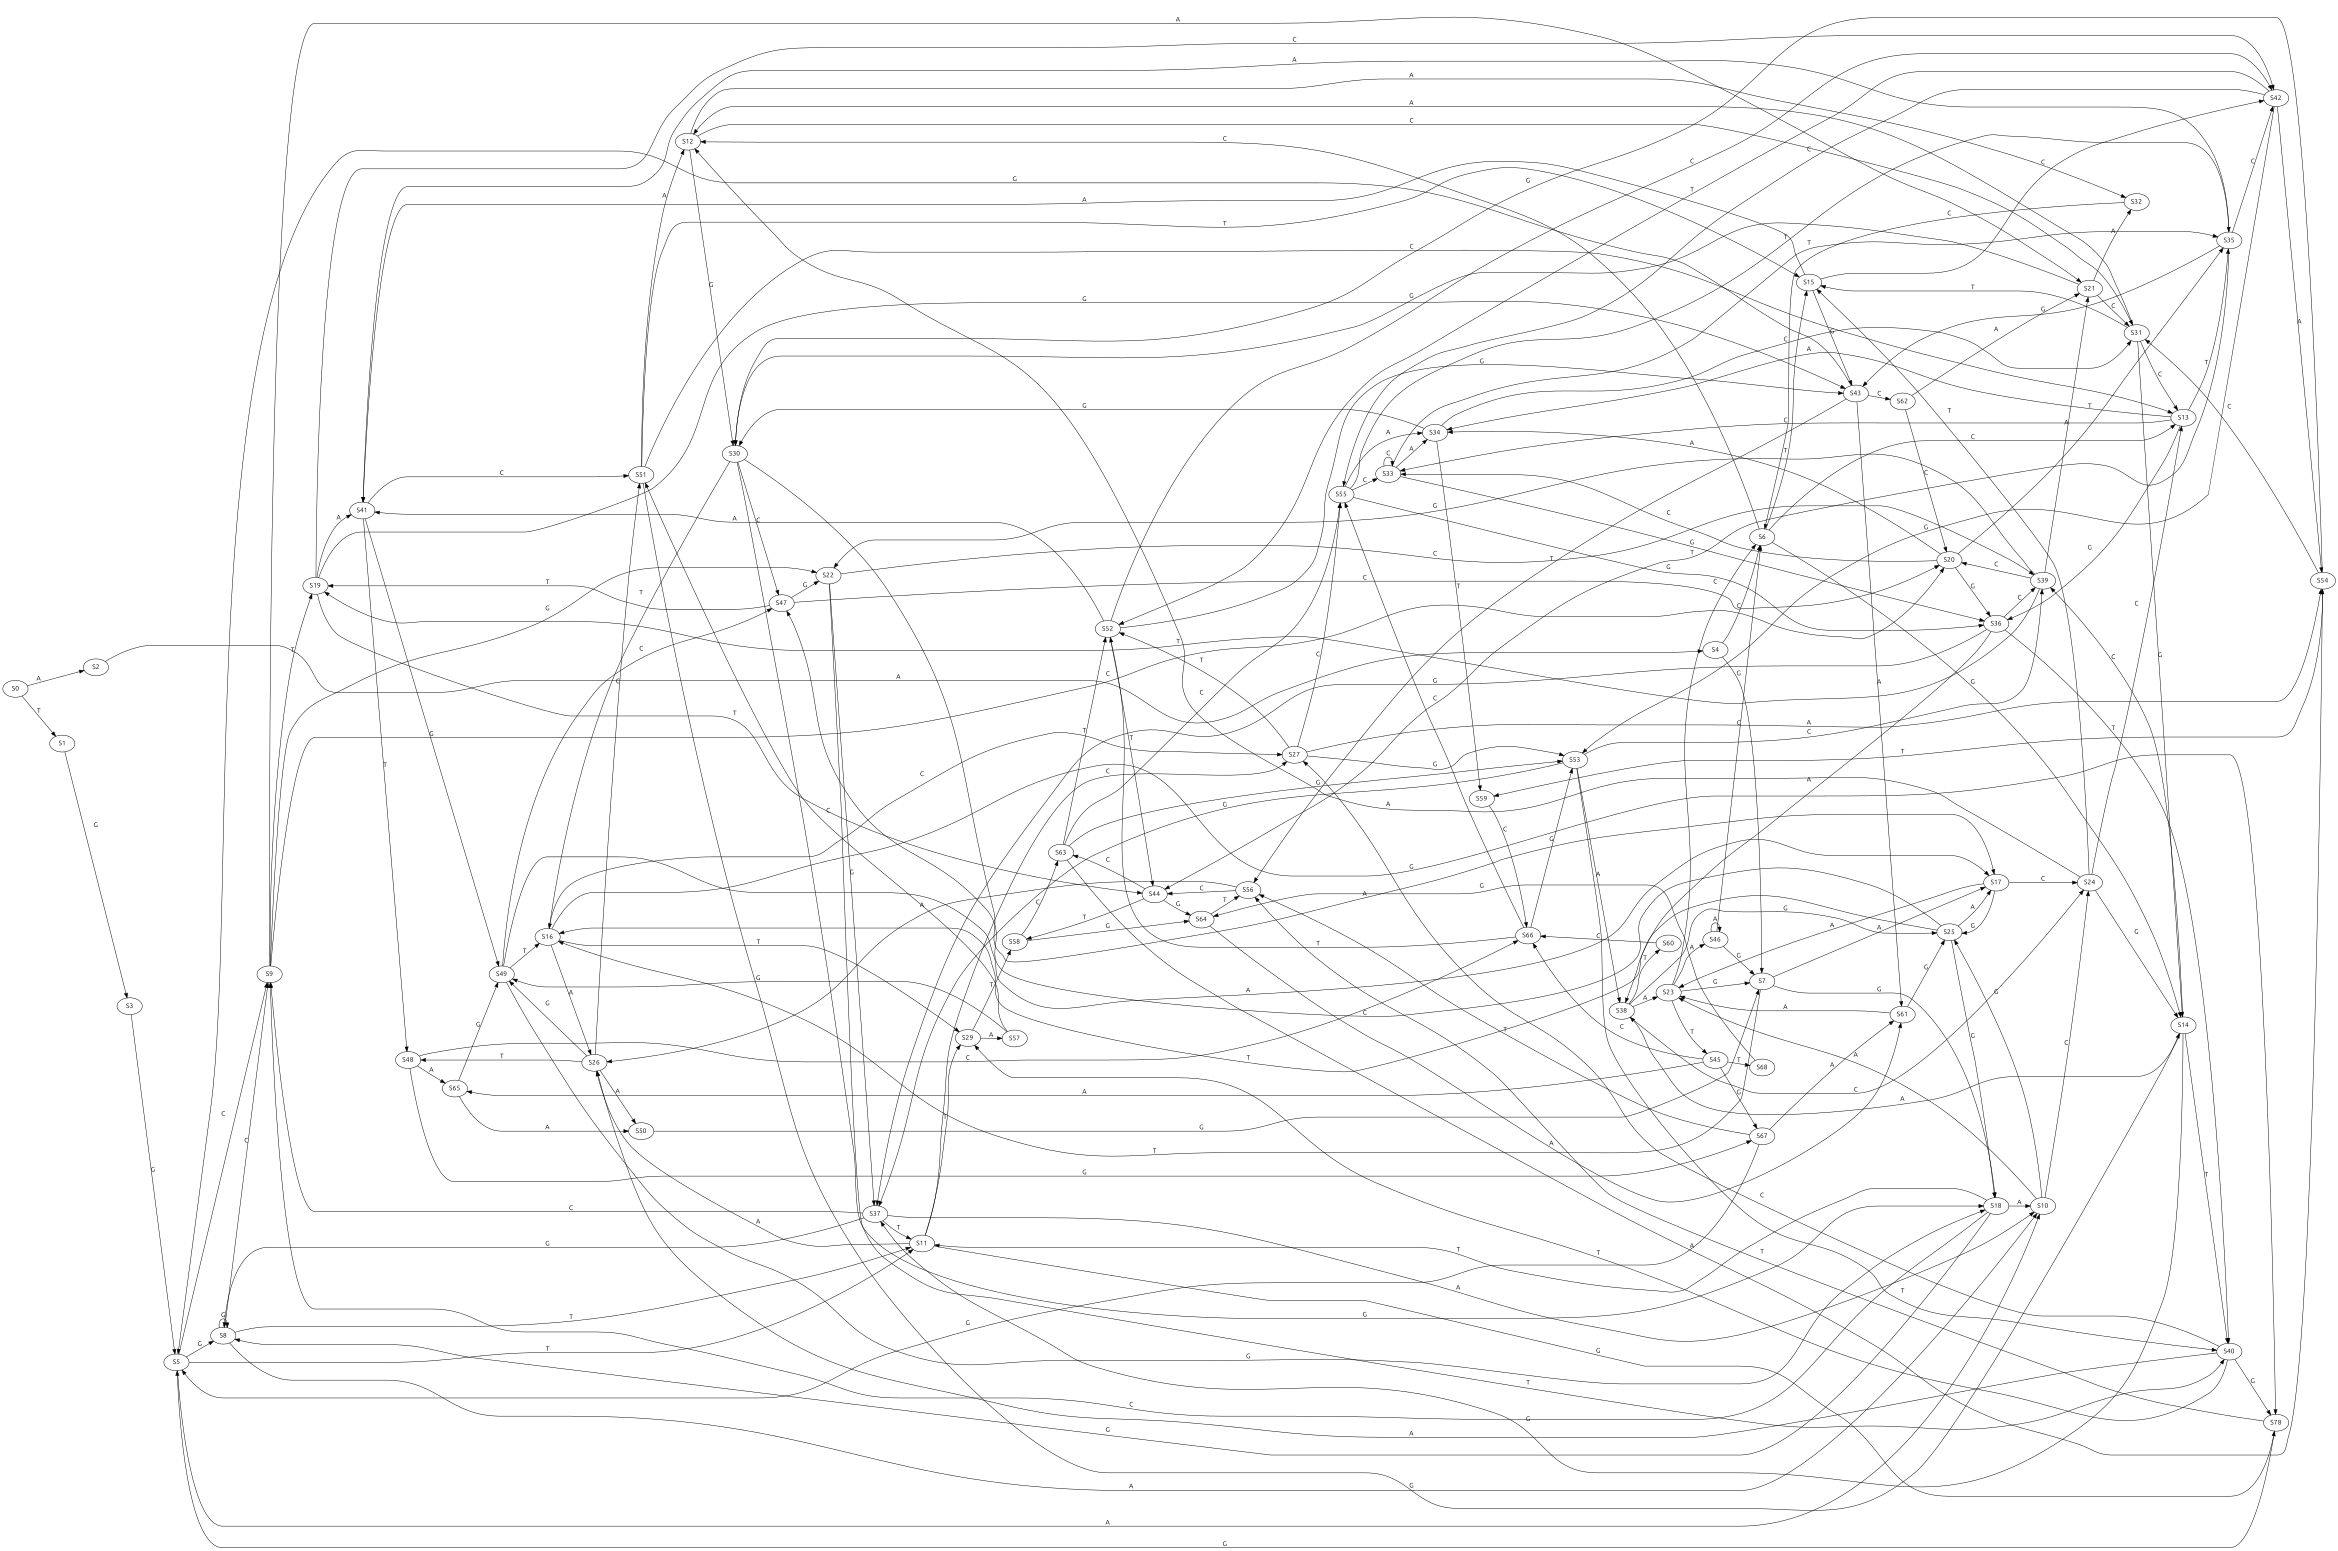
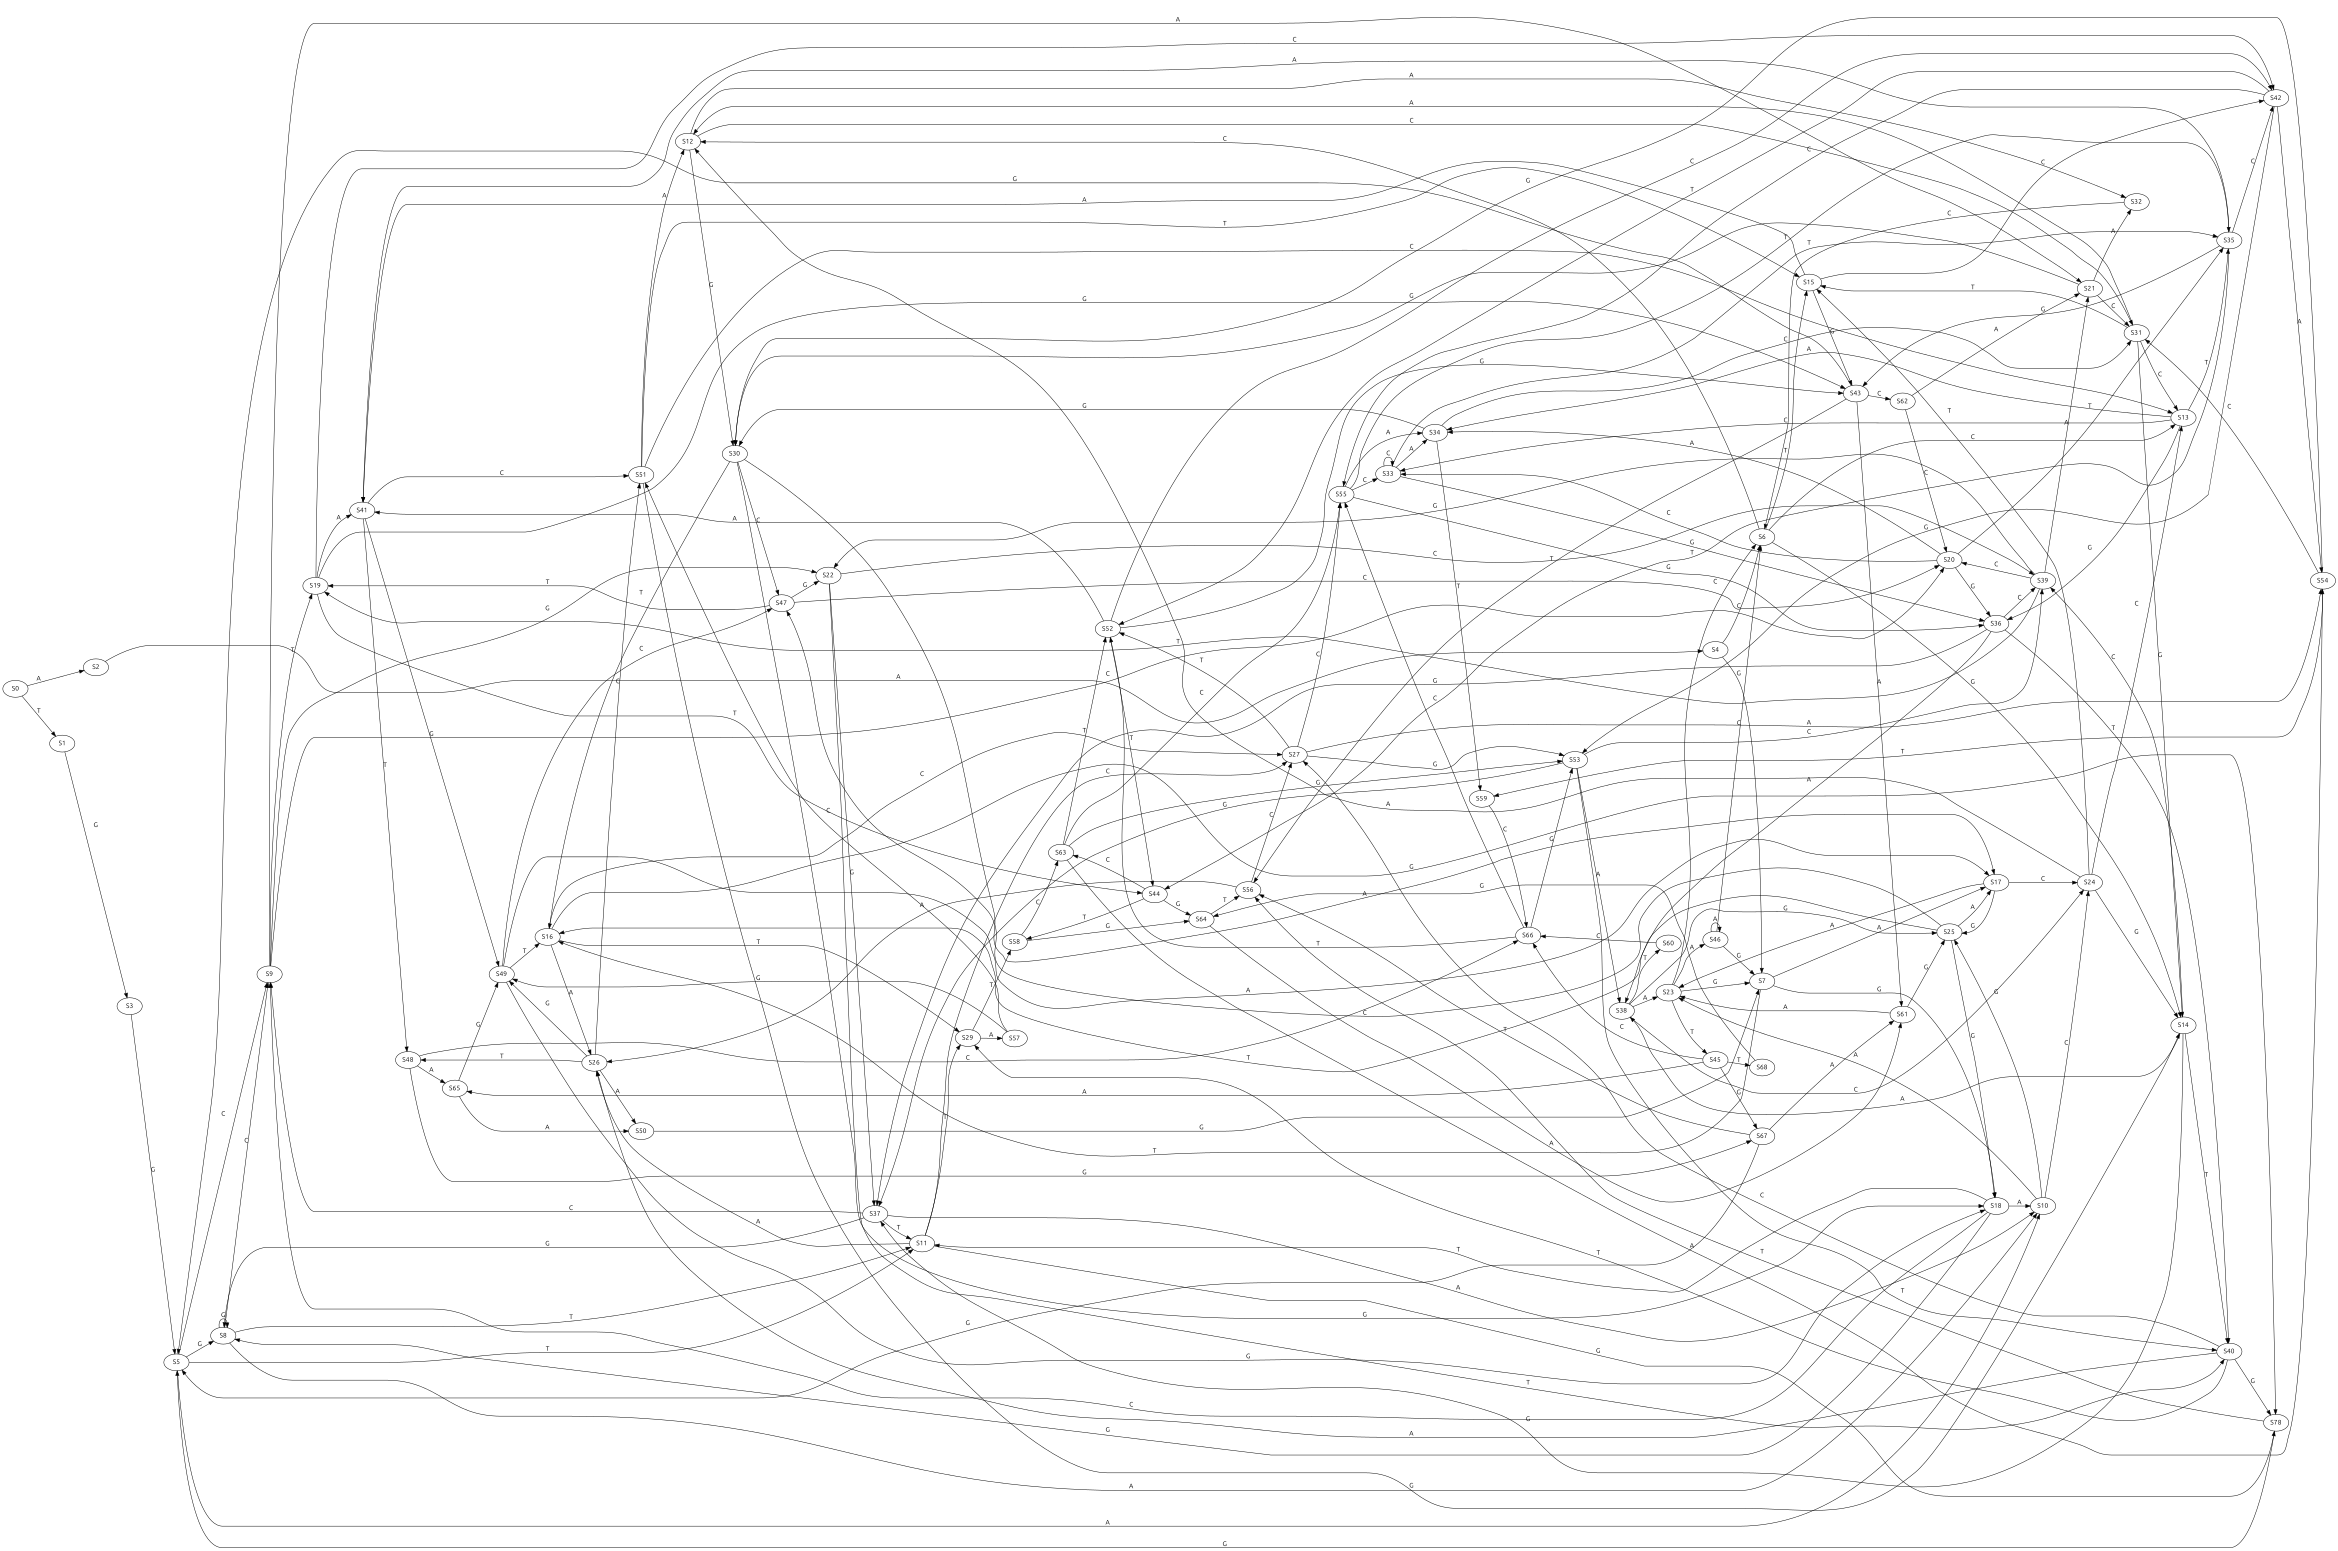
  strict digraph {
    fontname=Ubuntu
    rankdir=LR
    node [fontname=Ubuntu]
    edge [fontname=Ubuntu]
    S0
    S1
    S2
    S3
    S4
    S5
    S6
    S7
    S8
    S9
    S10
    S11
    S12
    S13
    S14
    S15
    S16
    S17
    S18
    S19
    S20
    S21
    S22
    S23
    S24
    S25
    S26
    S27
    n29 [label=S78]
    S29
    S30
    S31
    S32
    S33
    S34
    S35
    S36
    S37
    S38
    S39
    S40
    S41
    S42
    S43
    S44
    S45
    S46
    S47
    S48
    S49
    S50
    S51
    S52
    S53
    S54
    S55
    S56
    S57
    S58
    S59
    S60
    S61
    S62
    S63
    S64
    S65
    S66
    S67
    S68
    S0 -> S1 [label=T]
    S0 -> S2 [label=A]
    S1 -> S3 [label=G]
    S2 -> S4 [label=A]
    S3 -> S5 [label=G]
    S4 -> S6 [label=C]
    S4 -> S7 [label=G]
    S5 -> S8 [label=G]
    S5 -> S9 [label=C]
    S5 -> S10 [label=A]
    S5 -> S11 [label=T]
    S6 -> S12 [label=C]
    S6 -> S13 [label=C]
    S6 -> S14 [label=G]
    S6 -> S15 [label=T]
    S7 -> S16 [label=T]
    S7 -> S17 [label=A]
    S7 -> S18 [label=G]
    S8 -> S8 [label=G]
    S8 -> S9 [label=C]
    S8 -> S10 [label=A]
    S8 -> S11 [label=T]
    S9 -> S19 [label=T]
    S9 -> S20 [label=C]
    S9 -> S21 [label=A]
    S9 -> S22 [label=G]
    S10 -> S23 [label=A]
    S10 -> S24 [label=C]
    S10 -> S25 [label=G]
    S11 -> S26 [label=A]
    S11 -> S27 [label=C]
    S11 -> n29 [label=G]
    S11 -> S29 [label=T]
    S12 -> S30 [label=G]
    S12 -> S31 [label=C]
    S12 -> S32 [label=A]
    S13 -> S33 [label=C]
    S13 -> S34 [label=A]
    S13 -> S35 [label=T]
    S13 -> S36 [label=G]
    S14 -> S37 [label=G]
    S14 -> S38 [label=A]
    S14 -> S39 [label=C]
    S14 -> S40 [label=T]
    S15 -> S41 [label=A]
    S15 -> S42 [label=C]
    S15 -> S43 [label=G]
    S16 -> S26 [label=A]
    S16 -> S27 [label=C]
    S16 -> n29 [label=G]
    S16 -> S29 [label=T]
    S17 -> S23 [label=A]
    S17 -> S24 [label=C]
    S17 -> S25 [label=G]
    S18 -> S8 [label=G]
    S18 -> S9 [label=C]
    S18 -> S10 [label=A]
    S18 -> S11 [label=T]
    S19 -> S41 [label=A]
    S19 -> S42 [label=C]
    S19 -> S43 [label=G]
    S19 -> S44 [label=T]
    S20 -> S33 [label=C]
    S20 -> S34 [label=A]
    S20 -> S35 [label=T]
    S20 -> S36 [label=G]
    S21 -> S30 [label=G]
    S21 -> S31 [label=C]
    S21 -> S32 [label=A]
    S22 -> S37 [label=G]
    S22 -> S39 [label=C]
    S22 -> S40 [label=T]
    S23 -> S6 [label=C]
    S23 -> S7 [label=G]
    S23 -> S45 [label=T]
    S23 -> S46 [label=A]
    S24 -> S12 [label=A]
    S24 -> S13 [label=C]
    S24 -> S14 [label=G]
    S24 -> S15 [label=T]
    S25 -> S16 [label=T]
    S25 -> S17 [label=A]
    S25 -> S18 [label=G]
    S25 -> S47 [label=C]
    S26 -> S48 [label=T]
    S26 -> S49 [label=G]
    S26 -> S50 [label=A]
    S26 -> S51 [label=C]
    S27 -> S52 [label=T]
    S27 -> S53 [label=G]
    S27 -> S54 [label=A]
    S27 -> S55 [label=C]
    n29 -> S5 [label=G]
    n29 -> S56 [label=T]
    S29 -> S57 [label=A]
    S29 -> S58 [label=T]
    S30 -> S16 [label=T]
    S30 -> S17 [label=A]
    S30 -> S18 [label=G]
    S30 -> S47 [label=C]
    S31 -> S12 [label=A]
    S31 -> S13 [label=C]
    S31 -> S14 [label=G]
    S31 -> S15 [label=T]
    S32 -> S6 [label=C]
    S33 -> S33 [label=C]
    S33 -> S34 [label=A]
    S33 -> S35 [label=T]
    S33 -> S36 [label=G]
    S34 -> S30 [label=G]
    S34 -> S31 [label=C]
    S34 -> S59 [label=T]
    S35 -> S41 [label=A]
    S35 -> S42 [label=C]
    S35 -> S43 [label=G]
    S35 -> S44 [label=T]
    S36 -> S37 [label=G]
    S36 -> S38 [label=A]
    S36 -> S39 [label=C]
    S36 -> S40 [label=T]
    S37 -> S8 [label=G]
    S37 -> S9 [label=C]
    S37 -> S10 [label=A]
    S37 -> S11 [label=T]
    S38 -> S23 [label=A]
    S38 -> S24 [label=C]
    S38 -> S25 [label=G]
    S38 -> S60 [label=T]
    S39 -> S19 [label=T]
    S39 -> S20 [label=C]
    S39 -> S21 [label=A]
    S39 -> S22 [label=G]
    S40 -> S26 [label=A]
    S40 -> S27 [label=C]
    S40 -> n29 [label=G]
    S40 -> S29 [label=T]
    S41 -> S48 [label=T]
    S41 -> S49 [label=G]
    S41 -> S51 [label=C]
    S42 -> S52 [label=T]
    S42 -> S53 [label=G]
    S42 -> S54 [label=A]
    S42 -> S55 [label=C]
    S43 -> S5 [label=G]
    S43 -> S56 [label=T]
    S43 -> S61 [label=A]
    S43 -> S62 [label=C]
    S44 -> S58 [label=T]
    S44 -> S63 [label=C]
    S44 -> S64 [label=G]
    S45 -> S65 [label=A]
    S45 -> S66 [label=C]
    S45 -> S67 [label=G]
    S45 -> S68 [label=T]
    S46 -> S6 [label=C]
    S46 -> S7 [label=G]
    S46 -> S46 [label=A]
    S47 -> S19 [label=T]
    S47 -> S20 [label=C]
    S47 -> S22 [label=G]
    S48 -> S65 [label=A]
    S48 -> S66 [label=C]
    S48 -> S67 [label=G]
    S49 -> S16 [label=T]
    S49 -> S17 [label=A]
    S49 -> S18 [label=G]
    S49 -> S47 [label=C]
    S50 -> S7 [label=G]
    S51 -> S12 [label=A]
    S51 -> S13 [label=C]
    S51 -> S14 [label=G]
    S51 -> S15 [label=T]
    S52 -> S41 [label=A]
    S52 -> S42 [label=C]
    S52 -> S43 [label=G]
    S52 -> S44 [label=T]
    S53 -> S37 [label=G]
    S53 -> S38 [label=A]
    S53 -> S39 [label=C]
    S53 -> S40 [label=T]
    S54 -> S30 [label=G]
    S54 -> S31 [label=C]
    S54 -> S59 [label=T]
    S55 -> S33 [label=C]
    S55 -> S34 [label=A]
    S55 -> S35 [label=T]
    S55 -> S36 [label=G]
    S56 -> S26 [label=A]
-   S56 -> S44 [label=C]
+   S56 -> S27 [label=C]
    S57 -> S49 [label=G]
    S57 -> S51 [label=C]
    S58 -> S63 [label=C]
    S58 -> S64 [label=G]
    S59 -> S66 [label=C]
    S60 -> S66 [label=C]
    S61 -> S23 [label=A]
    S61 -> S25 [label=G]
    S62 -> S20 [label=C]
    S62 -> S21 [label=A]
    S63 -> S52 [label=T]
    S63 -> S53 [label=G]
    S63 -> S54 [label=A]
    S63 -> S55 [label=C]
    S64 -> S56 [label=T]
    S64 -> S61 [label=A]
    S65 -> S49 [label=G]
    S65 -> S50 [label=A]
    S66 -> S52 [label=T]
    S66 -> S53 [label=G]
    S66 -> S55 [label=C]
    S67 -> S5 [label=G]
    S67 -> S56 [label=T]
    S67 -> S61 [label=A]
    S68 -> S64 [label=G]
  }
